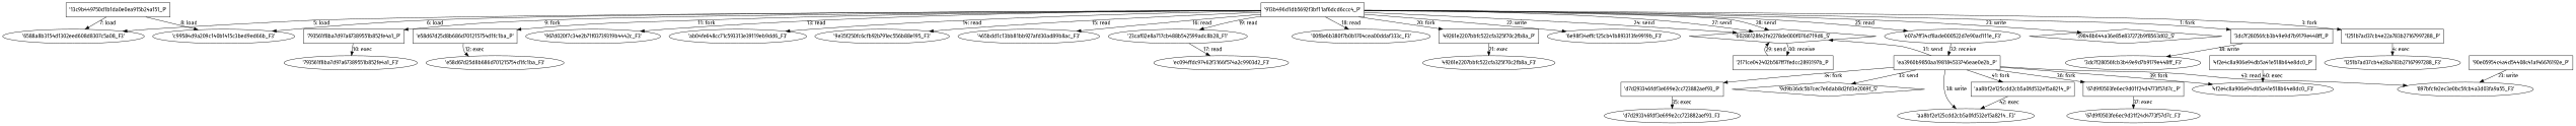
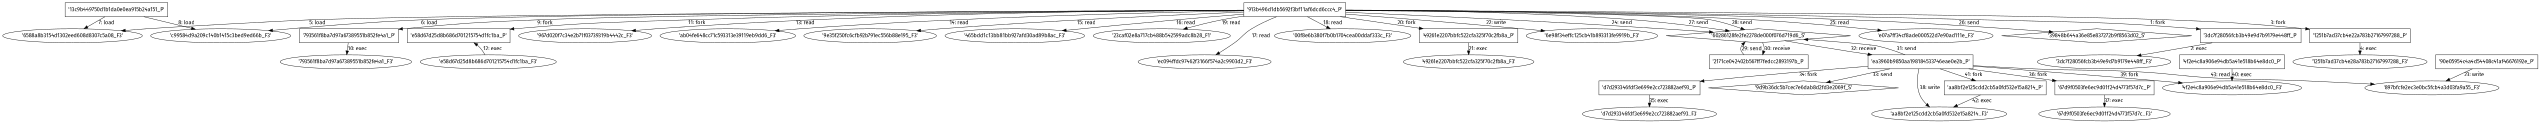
  digraph {
    engine=neato
    fixedsize=false
    fontname="Fira Sans"
    fontsize=10
    nodesep=0.3
    rankdir=TB
    ranksep=0
    splines=true
    node [fontname="Fira Sans" node_type=Process shape=ellipse]
    edge [fontname="Fira Sans"]
    "'913b496d1db5692f3bf11af6dcd6ccc4_P'" [shape=box]
    "'3dc7f28056fcb3b49e9d7b9179e448ff_P'" [shape=box]
    "'1251b7ad37cb4e22a783b27167997288_P'" [shape=box]
    "'6588a8b3154d1302eed608d8307c5a08_F3'" [node_type=file]
    "'c99584d9a209c140b1415c3bed9ed66b_F3'" [node_type=file]
    "'793561f8ba7d97a67389551b852fe4a1_P'" [shape=box]
    "'e58d67d25d8b686d701215754d1fc1ba_P'" [shape=box]
    "'967d020f7c34e2b71f03739319b4442c_F3'" [node_type=file]
    "'ab04fe648cc71c593313e39119eb9dd6_F3'" [node_type=file]
    "'9e35f250fc6cfb92b791ec556b88e195_F3'" [node_type=file]
    "'465bdd1c13bb81bb927afd30ad89b8ac_F3'" [node_type=file]
    "'ec094ffdc97462f3166f574a2c9903d2_F3'" [node_type=file]
    "'00f8e6b380f7b0b1704cea00ddaf333c_F3'" [node_type=file]
    "'23caf02e8a717cb488b542599adc8b28_F1'" [node_type=file]
    "'49261e2207bbfc522cfa325f70c2fb8a_P'" [shape=box]
    "'6e98f34effc125cb41b893313fe9919b_F3'" [node_type=file]
    "'60286128fe2fe2278de000f076d719d6_S'" [node_type=Socket shape=diamond]
    "'e07a7ff34cf8ade000522d7e90ad111e_F3'" [node_type=file]
    "'39848b644a36e85e837272b9f8563d02_S'" [node_type=Socket shape=diamond]
    "'3dc7f28056fcb3b49e9d7b9179e448ff_F3'" [node_type=File]
    n21 [label="'1251b7ad37cb4e28a783b27167997288_F3'" node_type=File]
    "'793561f8ba7d97a67389551b852fe4a1_F3'" [node_type=File]
    "'e58d67d25d8b686d701215754d1fc1ba_F3'" [node_type=File]
    "'49261e2207bbfc522cfa325f70c2fb8a_F3'" [node_type=File]
    "'2171ce042402b567ff7fedcc2893197b_P'" [shape=box]
    "'ea3960b9850aa198184533746eae0e2b_P'" [shape=box]
    "'13c9b449750d1b1da0e0ea915b24a151_P'" [shape=box]
    "'90e05954c4a4d54408c41af46676192e_P'" [shape=box]
    "'897bfcfe2ec3e0bc5fcb4a3d03fa9a55_F3'" [node_type=file]
    "'9d9b36dc5b7cec7e6dab8d2fd3e2069f_S'" [node_type=Socket shape=diamond]
    "'d7d293346fdf3e699e2cc723882aef93_P'" [shape=box]
    "'67d9f0503fe6ec9d01f24d4773f57d7c_P'" [shape=box]
    "'aa8bf2e125cdd2cb5a0fd532e15a8214_F3'" [node_type=File]
    "'aa8bf2e125cdd2cb5a0fd532e15a8214_P'" [shape=box]
    "'4f2e4c8a906e94db5a41e518b64e8dc0_F3'" [node_type=File]
    "'d7d293346fdf3e699e2cc723882aef93_F3'" [node_type=File]
-   "'67d9f0503fe6ec9d01f24d4773f57d7c_F3'" [node_type=File label="'67d9f0503fe6ec9d31f24d4773f57d7c_F3'"]
+   "'67d9f0503fe6ec9d01f24d4773f57d7c_F3'" [node_type=File]
    "'4f2e4c8a906e94db5a41e518b64e8dc0_P'" [shape=box]
    "'913b496d1db5692f3bf11af6dcd6ccc4_P'" -> "'3dc7f28056fcb3b49e9d7b9179e448ff_P'" [label="1: fork"]
    "'913b496d1db5692f3bf11af6dcd6ccc4_P'" -> "'1251b7ad37cb4e22a783b27167997288_P'" [label="3: fork"]
    "'913b496d1db5692f3bf11af6dcd6ccc4_P'" -> "'6588a8b3154d1302eed608d8307c5a08_F3'" [label="5: load"]
    "'913b496d1db5692f3bf11af6dcd6ccc4_P'" -> "'c99584d9a209c140b1415c3bed9ed66b_F3'" [label="6: load"]
    "'913b496d1db5692f3bf11af6dcd6ccc4_P'" -> "'793561f8ba7d97a67389551b852fe4a1_P'" [label="9: fork"]
    "'913b496d1db5692f3bf11af6dcd6ccc4_P'" -> "'e58d67d25d8b686d701215754d1fc1ba_P'" [label="11: fork"]
    "'913b496d1db5692f3bf11af6dcd6ccc4_P'" -> "'967d020f7c34e2b71f03739319b4442c_F3'" [label="13: read"]
    "'913b496d1db5692f3bf11af6dcd6ccc4_P'" -> "'ab04fe648cc71c593313e39119eb9dd6_F3'" [label="14: read"]
    "'913b496d1db5692f3bf11af6dcd6ccc4_P'" -> "'9e35f250fc6cfb92b791ec556b88e195_F3'" [label="15: read"]
    "'913b496d1db5692f3bf11af6dcd6ccc4_P'" -> "'465bdd1c13bb81bb927afd30ad89b8ac_F3'" [label="16: read"]
-   "'23caf02e8a717cb488b542599adc8b28_F1'" -> "'ec094ffdc97462f3166f574a2c9903d2_F3'" [label="17: read"]
+   "'913b496d1db5692f3bf11af6dcd6ccc4_P'" -> "'ec094ffdc97462f3166f574a2c9903d2_F3'" [label="17: read"]
    "'913b496d1db5692f3bf11af6dcd6ccc4_P'" -> "'00f8e6b380f7b0b1704cea00ddaf333c_F3'" [label="18: read"]
    "'913b496d1db5692f3bf11af6dcd6ccc4_P'" -> "'23caf02e8a717cb488b542599adc8b28_F1'" [label="19: read"]
    "'913b496d1db5692f3bf11af6dcd6ccc4_P'" -> "'49261e2207bbfc522cfa325f70c2fb8a_P'" [label="20: fork"]
    "'913b496d1db5692f3bf11af6dcd6ccc4_P'" -> "'6e98f34effc125cb41b893313fe9919b_F3'" [label="22: write"]
    "'913b496d1db5692f3bf11af6dcd6ccc4_P'" -> "'60286128fe2fe2278de000f076d719d6_S'" [label="24: send"]
    "'913b496d1db5692f3bf11af6dcd6ccc4_P'" -> "'60286128fe2fe2278de000f076d719d6_S'" [label="27: send"]
    "'913b496d1db5692f3bf11af6dcd6ccc4_P'" -> "'60286128fe2fe2278de000f076d719d6_S'" [label="28: send"]
    "'913b496d1db5692f3bf11af6dcd6ccc4_P'" -> "'e07a7ff34cf8ade000522d7e90ad111e_F3'" [label="25: read"]
-   "'913b496d1db5692f3bf11af6dcd6ccc4_P'" -> "'39848b644a36e85e837272b9f8563d02_S'" [label="23: write"]
-   "'3dc7f28056fcb3b49e9d7b9179e448ff_P'" -> "'3dc7f28056fcb3b49e9d7b9179e448ff_F3'" [label="38: write"]
+   "'913b496d1db5692f3bf11af6dcd6ccc4_P'" -> "'39848b644a36e85e837272b9f8563d02_S'" [label="26: send"]
+   "'3dc7f28056fcb3b49e9d7b9179e448ff_P'" -> "'3dc7f28056fcb3b49e9d7b9179e448ff_F3'" [label="2: exec"]
    "'1251b7ad37cb4e22a783b27167997288_P'" -> n21 [label="4: exec"]
    "'793561f8ba7d97a67389551b852fe4a1_P'" -> "'793561f8ba7d97a67389551b852fe4a1_F3'" [label="10: exec"]
-   "'e58d67d25d8b686d701215754d1fc1ba_P'" -> "'e58d67d25d8b686d701215754d1fc1ba_F3'" [label="12: exec"]
+   "'e58d67d25d8b686d701215754d1fc1ba_F3'" -> "'e58d67d25d8b686d701215754d1fc1ba_P'" [label="12: exec"]
    "'49261e2207bbfc522cfa325f70c2fb8a_P'" -> "'49261e2207bbfc522cfa325f70c2fb8a_F3'" [label="21: exec"]
    "'60286128fe2fe2278de000f076d719d6_S'" -> "'2171ce042402b567ff7fedcc2893197b_P'" [label="30: receive"]
-   "'e07a7ff34cf8ade000522d7e90ad111e_F3'" -> "'ea3960b9850aa198184533746eae0e2b_P'" [label="32: receive"]
+   "'60286128fe2fe2278de000f076d719d6_S'" -> "'ea3960b9850aa198184533746eae0e2b_P'" [label="32: receive"]
    "'2171ce042402b567ff7fedcc2893197b_P'" -> "'60286128fe2fe2278de000f076d719d6_S'" [label="29: send"]
    "'ea3960b9850aa198184533746eae0e2b_P'" -> "'60286128fe2fe2278de000f076d719d6_S'" [label="31: send"]
    "'ea3960b9850aa198184533746eae0e2b_P'" -> "'897bfcfe2ec3e0bc5fcb4a3d03fa9a55_F3'" [label="43: read"]
    "'ea3960b9850aa198184533746eae0e2b_P'" -> "'9d9b36dc5b7cec7e6dab8d2fd3e2069f_S'" [label="33: send"]
    "'ea3960b9850aa198184533746eae0e2b_P'" -> "'d7d293346fdf3e699e2cc723882aef93_P'" [label="34: fork"]
    "'ea3960b9850aa198184533746eae0e2b_P'" -> "'67d9f0503fe6ec9d01f24d4773f57d7c_P'" [label="36: fork"]
    "'ea3960b9850aa198184533746eae0e2b_P'" -> "'aa8bf2e125cdd2cb5a0fd532e15a8214_F3'" [label="38: write"]
    "'ea3960b9850aa198184533746eae0e2b_P'" -> "'aa8bf2e125cdd2cb5a0fd532e15a8214_P'" [label="41: fork"]
    "'ea3960b9850aa198184533746eae0e2b_P'" -> "'4f2e4c8a906e94db5a41e518b64e8dc0_F3'" [label="39: fork"]
    "'13c9b449750d1b1da0e0ea915b24a151_P'" -> "'6588a8b3154d1302eed608d8307c5a08_F3'" [label="7: load"]
    "'13c9b449750d1b1da0e0ea915b24a151_P'" -> "'c99584d9a209c140b1415c3bed9ed66b_F3'" [label="8: load"]
    "'90e05954c4a4d54408c41af46676192e_P'" -> "'897bfcfe2ec3e0bc5fcb4a3d03fa9a55_F3'" [label="23: write"]
    "'d7d293346fdf3e699e2cc723882aef93_P'" -> "'d7d293346fdf3e699e2cc723882aef93_F3'" [label="35: exec"]
    "'67d9f0503fe6ec9d01f24d4773f57d7c_P'" -> "'67d9f0503fe6ec9d01f24d4773f57d7c_F3'" [label="37: exec"]
    "'aa8bf2e125cdd2cb5a0fd532e15a8214_P'" -> "'aa8bf2e125cdd2cb5a0fd532e15a8214_F3'" [label="42: exec"]
    "'4f2e4c8a906e94db5a41e518b64e8dc0_P'" -> "'4f2e4c8a906e94db5a41e518b64e8dc0_F3'" [label="40: exec"]
  }
